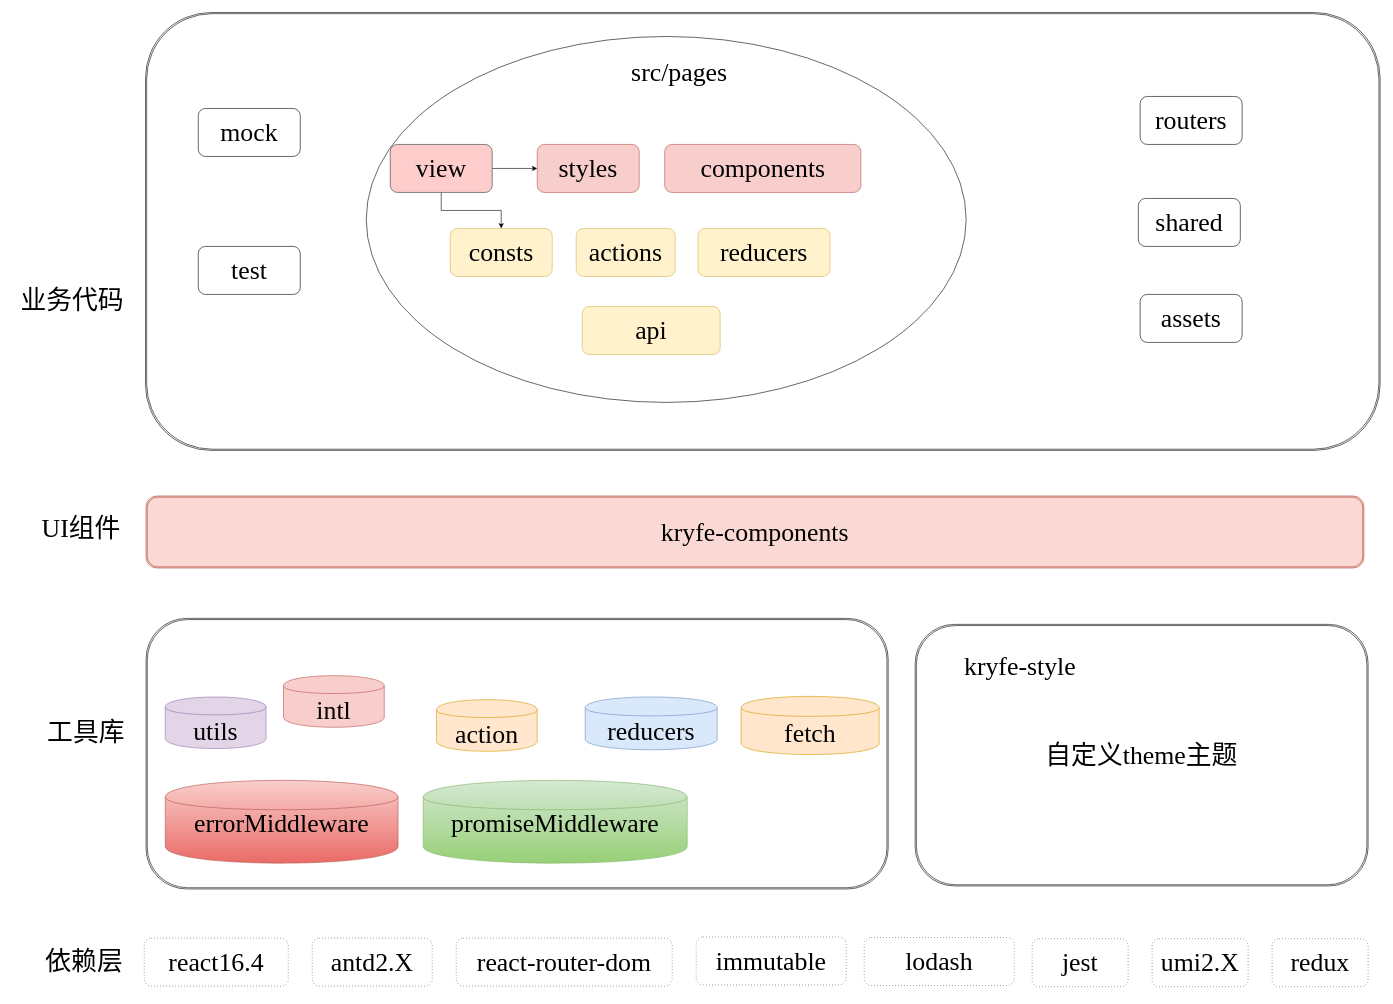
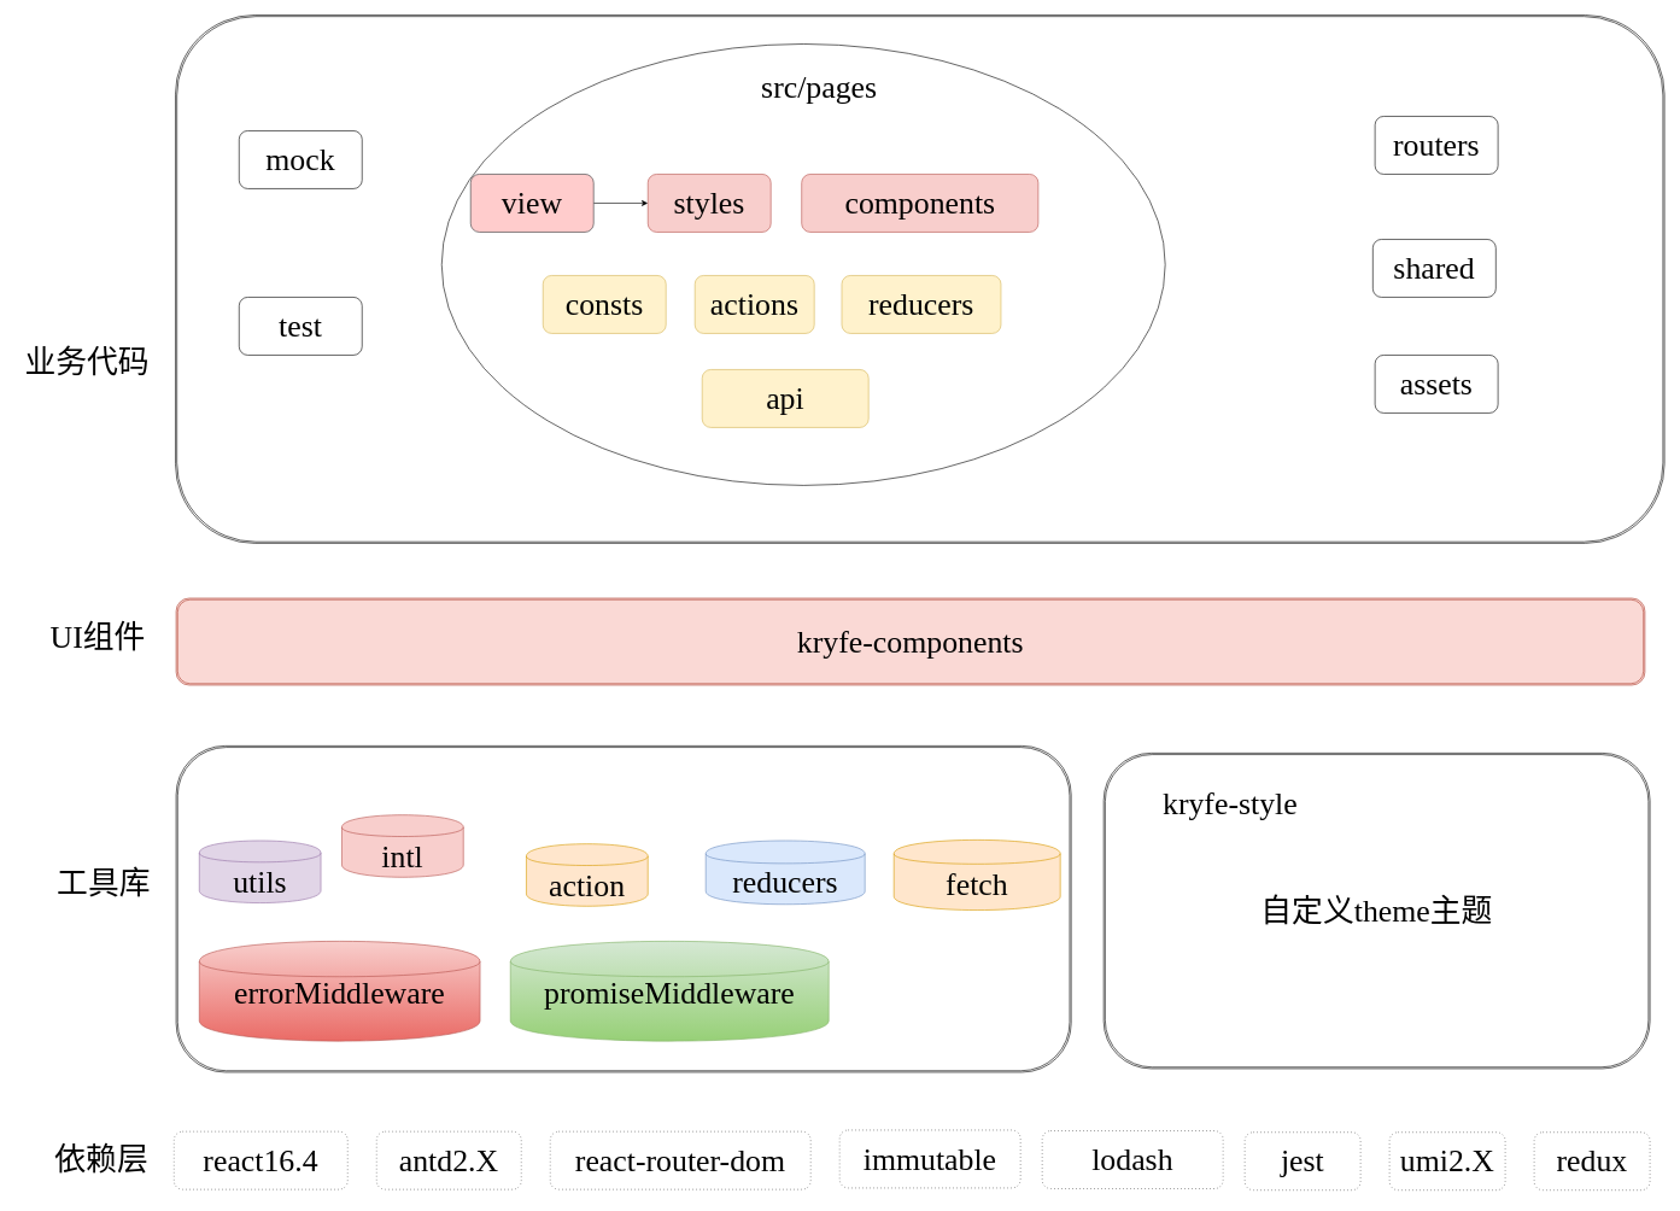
  <mxCell id="0" />
  <mxCell id="1" parent="0" />
  <mxCell id="2" value="" style="ellipse;whiteSpace=wrap;html=1;" parent="1" vertex="1"><mxGeometry x="610" y="60" width="1000" height="610" as="geometry" /></mxCell>
  <mxCell id="3" value="依赖层" style="text;html=1;strokeColor=none;fillColor=none;align=center;verticalAlign=middle;whiteSpace=wrap;rounded=0;perimeterSpacing=10;fontSize=43;fontFamily=Comic Sans MS;" parent="1" vertex="1"><mxGeometry x="35" y="1551" width="210" height="100" as="geometry" /></mxCell>
  <mxCell id="4" value="工具库" style="text;html=1;strokeColor=none;fillColor=none;align=center;verticalAlign=middle;whiteSpace=wrap;rounded=0;perimeterSpacing=10;fontSize=43;fontFamily=Comic Sans MS;" parent="1" vertex="1"><mxGeometry x="43" y="1170" width="200" height="100" as="geometry" /></mxCell>
  <mxCell id="5" value="jest" style="shape=ext;rounded=1;html=1;whiteSpace=wrap;dashed=1;dashPattern=1 4;fontFamily=Comic Sans MS;fontSize=43;" parent="1" vertex="1"><mxGeometry x="1720" y="1564" width="160" height="80" as="geometry" /></mxCell>
  <mxCell id="6" value="antd2.X" style="shape=ext;rounded=1;html=1;whiteSpace=wrap;dashed=1;dashPattern=1 4;fontFamily=Comic Sans MS;fontSize=43;" parent="1" vertex="1"><mxGeometry x="520" y="1563" width="200" height="80" as="geometry" /></mxCell>
  <mxCell id="7" value="react16.4" style="shape=ext;rounded=1;html=1;whiteSpace=wrap;dashed=1;dashPattern=1 4;fontFamily=Comic Sans MS;fontSize=43;" parent="1" vertex="1"><mxGeometry x="240" y="1563" width="240" height="80" as="geometry" /></mxCell>
  <mxCell id="8" value="immutable" style="shape=ext;rounded=1;html=1;whiteSpace=wrap;dashed=1;dashPattern=1 4;fontFamily=Comic Sans MS;fontSize=43;" parent="1" vertex="1"><mxGeometry x="1160" y="1561" width="250" height="80" as="geometry" /></mxCell>
  <mxCell id="9" value="lodash" style="shape=ext;rounded=1;html=1;whiteSpace=wrap;dashed=1;dashPattern=1 4;fontFamily=Comic Sans MS;fontSize=43;" parent="1" vertex="1"><mxGeometry x="1440" y="1562" width="250" height="80" as="geometry" /></mxCell>
  <mxCell id="10" value="react-router-dom" style="shape=ext;rounded=1;html=1;whiteSpace=wrap;dashed=1;dashPattern=1 4;fontFamily=Comic Sans MS;fontSize=43;" parent="1" vertex="1"><mxGeometry x="760" y="1563" width="360" height="80" as="geometry" /></mxCell>
  <mxCell id="11" value="umi2.X" style="shape=ext;rounded=1;html=1;whiteSpace=wrap;dashed=1;dashPattern=1 4;fontFamily=Comic Sans MS;fontSize=43;" parent="1" vertex="1"><mxGeometry x="1920" y="1564" width="160" height="80" as="geometry" /></mxCell>
  <mxCell id="12" value="redux" style="shape=ext;rounded=1;html=1;whiteSpace=wrap;dashed=1;dashPattern=1 4;fontFamily=Comic Sans MS;fontSize=43;" parent="1" vertex="1"><mxGeometry x="2120" y="1564" width="160" height="80" as="geometry" /></mxCell>
  <mxCell id="13" value="" style="shape=ext;rounded=1;double=1;fontFamily=Comic Sans MS;fontSize=43;labelBackgroundColor=none;labelBorderColor=none;" parent="1" vertex="1"><mxGeometry x="243" y="1030" width="1237" height="451" as="geometry" /></mxCell>
  <mxCell id="14" value="自定义theme主题" style="shape=ext;rounded=1;html=1;whiteSpace=wrap;double=1;fontFamily=Comic Sans MS;fontSize=43;" parent="1" vertex="1"><mxGeometry x="1525" y="1040" width="755" height="436" as="geometry" /></mxCell>
  <mxCell id="15" value="kryfe-style" style="text;html=1;strokeColor=none;fillColor=none;align=center;verticalAlign=middle;whiteSpace=wrap;rounded=0;fontFamily=Comic Sans MS;fontSize=43;" parent="1" vertex="1"><mxGeometry x="1565" y="1100" width="270" height="20" as="geometry" /></mxCell>
  <mxCell id="16" value="utils" style="shape=cylinder;whiteSpace=wrap;html=1;boundedLbl=1;backgroundOutline=1;fontFamily=Comic Sans MS;fontSize=43;verticalAlign=top;strokeWidth=1;fillColor=#e1d5e7;strokeColor=#9673a6;" parent="1" vertex="1"><mxGeometry x="275" y="1161" width="168" height="86" as="geometry" /></mxCell>
  <mxCell id="17" value="intl" style="shape=cylinder;whiteSpace=wrap;html=1;boundedLbl=1;backgroundOutline=1;fontFamily=Comic Sans MS;fontSize=43;verticalAlign=top;strokeWidth=1;fillColor=#f8cecc;strokeColor=#b85450;" parent="1" vertex="1"><mxGeometry x="472" y="1125.5" width="168" height="86" as="geometry" /></mxCell>
  <mxCell id="18" value="action" style="shape=cylinder;whiteSpace=wrap;html=1;boundedLbl=1;backgroundOutline=1;fontFamily=Comic Sans MS;fontSize=43;verticalAlign=top;strokeWidth=1;fillColor=#ffe6cc;strokeColor=#d79b00;" parent="1" vertex="1"><mxGeometry x="727" y="1165.5" width="168" height="86" as="geometry" /></mxCell>
  <mxCell id="19" value="reducers" style="shape=cylinder;whiteSpace=wrap;html=1;boundedLbl=1;backgroundOutline=1;fontFamily=Comic Sans MS;fontSize=43;verticalAlign=top;strokeWidth=1;fillColor=#dae8fc;strokeColor=#6c8ebf;" parent="1" vertex="1"><mxGeometry x="975" y="1161" width="220" height="88" as="geometry" /></mxCell>
  <mxCell id="20" value="fetch" style="shape=cylinder;whiteSpace=wrap;html=1;boundedLbl=1;backgroundOutline=1;fontFamily=Comic Sans MS;fontSize=43;verticalAlign=top;strokeWidth=1;fillColor=#ffe6cc;strokeColor=#d79b00;" parent="1" vertex="1"><mxGeometry x="1235" y="1160" width="230" height="97" as="geometry" /></mxCell>
  <mxCell id="21" value="errorMiddleware" style="shape=cylinder;whiteSpace=wrap;html=1;boundedLbl=1;backgroundOutline=1;fontFamily=Comic Sans MS;fontSize=43;verticalAlign=top;strokeWidth=1;fillColor=#f8cecc;strokeColor=#b85450;gradientColor=#ea6b66;" parent="1" vertex="1"><mxGeometry x="275" y="1300" width="388" height="138" as="geometry" /></mxCell>
  <mxCell id="22" value="promiseMiddleware" style="shape=cylinder;whiteSpace=wrap;html=1;boundedLbl=1;backgroundOutline=1;fontFamily=Comic Sans MS;fontSize=43;verticalAlign=top;strokeWidth=1;fillColor=#d5e8d4;strokeColor=#82b366;gradientColor=#97d077;" parent="1" vertex="1"><mxGeometry x="705" y="1300" width="440" height="138" as="geometry" /></mxCell>
  <mxCell id="23" value="UI组件" style="text;html=1;strokeColor=none;fillColor=none;align=center;verticalAlign=middle;whiteSpace=wrap;rounded=0;perimeterSpacing=10;fontSize=43;fontFamily=Comic Sans MS;" parent="1" vertex="1"><mxGeometry x="35" y="830" width="200" height="100" as="geometry" /></mxCell>
  <mxCell id="24" value="&lt;span&gt;kryfe-components&lt;/span&gt;" style="shape=ext;rounded=1;html=1;whiteSpace=wrap;double=1;fontFamily=Comic Sans MS;fontSize=43;fillColor=#fad9d5;strokeColor=#ae4132;" parent="1" vertex="1"><mxGeometry x="243" y="826" width="2030" height="120" as="geometry" /></mxCell>
  <mxCell id="25" value="业务代码" style="text;html=1;strokeColor=none;fillColor=none;align=center;verticalAlign=middle;whiteSpace=wrap;rounded=0;perimeterSpacing=10;fontSize=43;fontFamily=Comic Sans MS;" parent="1" vertex="1"><mxGeometry x="20" y="450" width="200" height="100" as="geometry" /></mxCell>
  <mxCell id="26" value="" style="shape=ext;rounded=1;html=1;whiteSpace=wrap;double=1;fontFamily=Comic Sans MS;fontSize=43;fillColor=none;" parent="1" vertex="1"><mxGeometry x="242" y="20" width="2058" height="730" as="geometry" /></mxCell>
  <mxCell id="27" value="&lt;font color=&quot;#000000&quot;&gt;mock&lt;/font&gt;" style="rounded=1;whiteSpace=wrap;html=1;labelBackgroundColor=none;fontFamily=Comic Sans MS;fontSize=43;" parent="1" vertex="1"><mxGeometry x="330" y="180" width="170" height="80" as="geometry" /></mxCell>
  <mxCell id="28" value="test" style="rounded=1;whiteSpace=wrap;html=1;labelBackgroundColor=none;fontFamily=Comic Sans MS;fontSize=43;" parent="1" vertex="1"><mxGeometry x="330" y="410" width="170" height="80" as="geometry" /></mxCell>
- <mxCell id="29" value="" style="edgeStyle=orthogonalEdgeStyle;rounded=0;orthogonalLoop=1;jettySize=auto;html=1;fontFamily=Comic Sans MS;fontSize=43;fontColor=#FAFFFD;" parent="1" source="31" target="35" edge="1"><mxGeometry relative="1" as="geometry" /></mxCell>
  <mxCell id="30" value="" style="edgeStyle=orthogonalEdgeStyle;rounded=0;orthogonalLoop=1;jettySize=auto;html=1;fontFamily=Comic Sans MS;fontSize=43;fontColor=#FAFFFD;" parent="1" source="31" target="33" edge="1"><mxGeometry relative="1" as="geometry" /></mxCell>
  <mxCell id="31" value="view" style="rounded=1;whiteSpace=wrap;html=1;labelBackgroundColor=none;fontFamily=Comic Sans MS;fontSize=43;fillColor=#ffcccc;strokeColor=#36393d;" parent="1" vertex="1"><mxGeometry x="650" y="240" width="170" height="80" as="geometry" /></mxCell>
  <mxCell id="32" value="src/pages" style="text;html=1;strokeColor=none;fillColor=none;align=center;verticalAlign=middle;whiteSpace=wrap;rounded=0;fontFamily=Comic Sans MS;fontSize=43;" parent="1" vertex="1"><mxGeometry x="997" y="110" width="270" height="20" as="geometry" /></mxCell>
  <mxCell id="33" value="styles" style="rounded=1;whiteSpace=wrap;html=1;labelBackgroundColor=none;fontFamily=Comic Sans MS;fontSize=43;fillColor=#f8cecc;strokeColor=#b85450;" parent="1" vertex="1"><mxGeometry x="895" y="240" width="170" height="80" as="geometry" /></mxCell>
  <mxCell id="34" value="components" style="rounded=1;whiteSpace=wrap;html=1;labelBackgroundColor=none;fontFamily=Comic Sans MS;fontSize=43;fillColor=#f8cecc;strokeColor=#b85450;" parent="1" vertex="1"><mxGeometry x="1107.5" y="240" width="327" height="80" as="geometry" /></mxCell>
  <mxCell id="35" value="consts" style="rounded=1;whiteSpace=wrap;html=1;labelBackgroundColor=none;fontFamily=Comic Sans MS;fontSize=43;fillColor=#fff2cc;strokeColor=#d6b656;" parent="1" vertex="1"><mxGeometry x="750" y="380" width="170" height="80" as="geometry" /></mxCell>
  <mxCell id="36" value="actions" style="rounded=1;whiteSpace=wrap;html=1;labelBackgroundColor=none;fontFamily=Comic Sans MS;fontSize=43;fillColor=#fff2cc;strokeColor=#d6b656;" parent="1" vertex="1"><mxGeometry x="960" y="380" width="165" height="80" as="geometry" /></mxCell>
  <mxCell id="37" value="reducers" style="rounded=1;whiteSpace=wrap;html=1;labelBackgroundColor=none;fontFamily=Comic Sans MS;fontSize=43;fillColor=#fff2cc;strokeColor=#d6b656;" parent="1" vertex="1"><mxGeometry x="1163" y="380" width="220" height="80" as="geometry" /></mxCell>
  <mxCell id="38" value="api" style="rounded=1;whiteSpace=wrap;html=1;labelBackgroundColor=none;fontFamily=Comic Sans MS;fontSize=43;fillColor=#fff2cc;strokeColor=#d6b656;" parent="1" vertex="1"><mxGeometry x="970" y="510" width="230" height="80" as="geometry" /></mxCell>
  <mxCell id="39" value="routers" style="rounded=1;whiteSpace=wrap;html=1;labelBackgroundColor=none;fontFamily=Comic Sans MS;fontSize=43;" parent="1" vertex="1"><mxGeometry x="1900" y="160" width="170" height="80" as="geometry" /></mxCell>
  <mxCell id="40" value="shared" style="rounded=1;whiteSpace=wrap;html=1;labelBackgroundColor=none;fontFamily=Comic Sans MS;fontSize=43;" parent="1" vertex="1"><mxGeometry x="1897" y="330" width="170" height="80" as="geometry" /></mxCell>
  <mxCell id="41" value="assets" style="rounded=1;whiteSpace=wrap;html=1;labelBackgroundColor=none;fontFamily=Comic Sans MS;fontSize=43;" parent="1" vertex="1"><mxGeometry x="1900" y="490" width="170" height="80" as="geometry" /></mxCell>
